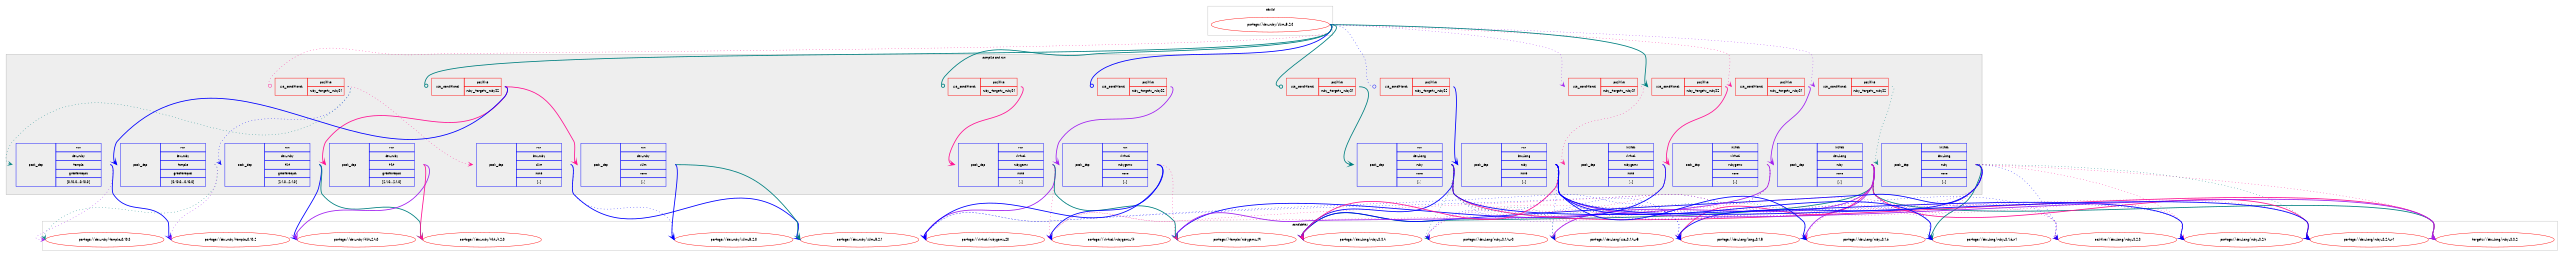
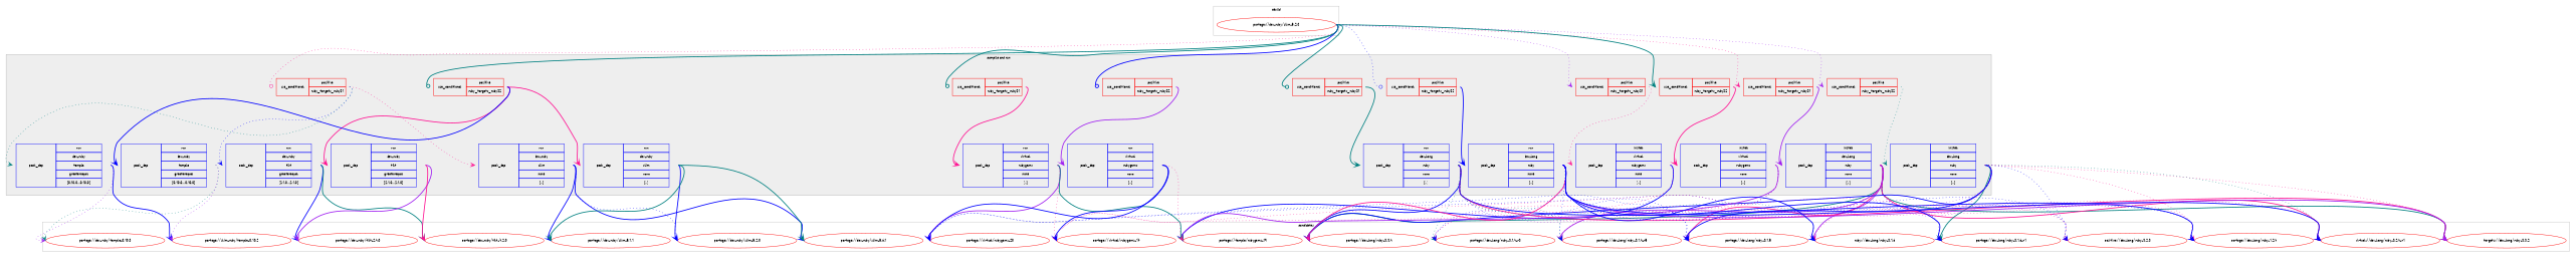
  digraph {
    compound=true
    concentrate=true
    fontname="Patrick Hand"
    fontsize=10
    newrank=true
    rankdir=TB
    ranksep=1.5
    node [color=red fontname="Patrick Hand" fontsize=10 shape=none]
    edge [arrowhead=vee color=blue fontname="Patrick Hand" headport=w style=bold tailport=e weight=100]
    n1 [label="portage://dev-ruby/slim-5.2.0" width=4 shape=""]
    n2 [color=blue label=<<TABLE BORDER="0" CELLBORDER="1" CELLSPACING="0" CELLPADDING="4" WIDTH="220"><TR><TD ROWSPAN="6" CELLPADDING="30">pack_dep</TD></TR><TR><TD WIDTH="110">install</TD></TR><TR><TD>dev-lang</TD></TR><TR><TD>ruby</TD></TR><TR><TD>none</TD></TR><TR><TD>[,,]</TD></TR></TABLE>>]
    n3 [label=<<TABLE BORDER="0" CELLBORDER="1" CELLSPACING="0" CELLPADDING="4"><TR><TD ROWSPAN="3" CELLPADDING="10">use_conditional</TD></TR><TR><TD>positive</TD></TR><TR><TD>ruby_targets_ruby31</TD></TR></TABLE>>]
    n4 [color=blue label=<<TABLE BORDER="0" CELLBORDER="1" CELLSPACING="0" CELLPADDING="4" WIDTH="220"><TR><TD ROWSPAN="6" CELLPADDING="30">pack_dep</TD></TR><TR><TD WIDTH="110">install</TD></TR><TR><TD>virtual</TD></TR><TR><TD>rubygems</TD></TR><TR><TD>none</TD></TR><TR><TD>[,,]</TD></TR></TABLE>>]
    n5 [label=<<TABLE BORDER="0" CELLBORDER="1" CELLSPACING="0" CELLPADDING="4"><TR><TD ROWSPAN="3" CELLPADDING="10">use_conditional</TD></TR><TR><TD>positive</TD></TR><TR><TD>ruby_targets_ruby31</TD></TR></TABLE>>]
    n6 [color=blue label=<<TABLE BORDER="0" CELLBORDER="1" CELLSPACING="0" CELLPADDING="4" WIDTH="220"><TR><TD ROWSPAN="6" CELLPADDING="30">pack_dep</TD></TR><TR><TD WIDTH="110">install</TD></TR><TR><TD>dev-lang</TD></TR><TR><TD>ruby</TD></TR><TR><TD>none</TD></TR><TR><TD>[,,]</TD></TR></TABLE>>]
    n7 [label=<<TABLE BORDER="0" CELLBORDER="1" CELLSPACING="0" CELLPADDING="4"><TR><TD ROWSPAN="3" CELLPADDING="10">use_conditional</TD></TR><TR><TD>positive</TD></TR><TR><TD>ruby_targets_ruby32</TD></TR></TABLE>>]
    n8 [color=blue label=<<TABLE BORDER="0" CELLBORDER="1" CELLSPACING="0" CELLPADDING="4" WIDTH="220"><TR><TD ROWSPAN="6" CELLPADDING="30">pack_dep</TD></TR><TR><TD WIDTH="110">install</TD></TR><TR><TD>virtual</TD></TR><TR><TD>rubygems</TD></TR><TR><TD>none</TD></TR><TR><TD>[,,]</TD></TR></TABLE>>]
    n9 [label=<<TABLE BORDER="0" CELLBORDER="1" CELLSPACING="0" CELLPADDING="4"><TR><TD ROWSPAN="3" CELLPADDING="10">use_conditional</TD></TR><TR><TD>positive</TD></TR><TR><TD>ruby_targets_ruby32</TD></TR></TABLE>>]
    n10 [color=blue label=<<TABLE BORDER="0" CELLBORDER="1" CELLSPACING="0" CELLPADDING="4" WIDTH="220"><TR><TD ROWSPAN="6" CELLPADDING="30">pack_dep</TD></TR><TR><TD WIDTH="110">run</TD></TR><TR><TD>dev-lang</TD></TR><TR><TD>ruby</TD></TR><TR><TD>none</TD></TR><TR><TD>[,,]</TD></TR></TABLE>>]
    n11 [label=<<TABLE BORDER="0" CELLBORDER="1" CELLSPACING="0" CELLPADDING="4"><TR><TD ROWSPAN="3" CELLPADDING="10">use_conditional</TD></TR><TR><TD>positive</TD></TR><TR><TD>ruby_targets_ruby31</TD></TR></TABLE>>]
    n12 [color=blue label=<<TABLE BORDER="0" CELLBORDER="1" CELLSPACING="0" CELLPADDING="4" WIDTH="220"><TR><TD ROWSPAN="6" CELLPADDING="30">pack_dep</TD></TR><TR><TD WIDTH="110">run</TD></TR><TR><TD>virtual</TD></TR><TR><TD>rubygems</TD></TR><TR><TD>none</TD></TR><TR><TD>[,,]</TD></TR></TABLE>>]
    n13 [label=<<TABLE BORDER="0" CELLBORDER="1" CELLSPACING="0" CELLPADDING="4"><TR><TD ROWSPAN="3" CELLPADDING="10">use_conditional</TD></TR><TR><TD>positive</TD></TR><TR><TD>ruby_targets_ruby31</TD></TR></TABLE>>]
    n14 [color=blue label=<<TABLE BORDER="0" CELLBORDER="1" CELLSPACING="0" CELLPADDING="4" WIDTH="220"><TR><TD ROWSPAN="6" CELLPADDING="30">pack_dep</TD></TR><TR><TD WIDTH="110">run</TD></TR><TR><TD>dev-ruby</TD></TR><TR><TD>slim</TD></TR><TR><TD>none</TD></TR><TR><TD>[,,]</TD></TR></TABLE>>]
    n15 [color=blue label=<<TABLE BORDER="0" CELLBORDER="1" CELLSPACING="0" CELLPADDING="4" WIDTH="220"><TR><TD ROWSPAN="6" CELLPADDING="30">pack_dep</TD></TR><TR><TD WIDTH="110">run</TD></TR><TR><TD>dev-ruby</TD></TR><TR><TD>tilt</TD></TR><TR><TD>greaterequal</TD></TR><TR><TD>[2.1.0,,,2.1.0]</TD></TR></TABLE>>]
    n16 [color=blue label=<<TABLE BORDER="0" CELLBORDER="1" CELLSPACING="0" CELLPADDING="4" WIDTH="220"><TR><TD ROWSPAN="6" CELLPADDING="30">pack_dep</TD></TR><TR><TD WIDTH="110">run</TD></TR><TR><TD>dev-ruby</TD></TR><TR><TD>temple</TD></TR><TR><TD>greaterequal</TD></TR><TR><TD>[0.10.0,,,0.10.0]</TD></TR></TABLE>>]
    n17 [label=<<TABLE BORDER="0" CELLBORDER="1" CELLSPACING="0" CELLPADDING="4"><TR><TD ROWSPAN="3" CELLPADDING="10">use_conditional</TD></TR><TR><TD>positive</TD></TR><TR><TD>ruby_targets_ruby31</TD></TR></TABLE>>]
    n18 [color=blue label=<<TABLE BORDER="0" CELLBORDER="1" CELLSPACING="0" CELLPADDING="4" WIDTH="220"><TR><TD ROWSPAN="6" CELLPADDING="30">pack_dep</TD></TR><TR><TD WIDTH="110">run</TD></TR><TR><TD>dev-lang</TD></TR><TR><TD>ruby</TD></TR><TR><TD>none</TD></TR><TR><TD>[,,]</TD></TR></TABLE>>]
    n19 [label=<<TABLE BORDER="0" CELLBORDER="1" CELLSPACING="0" CELLPADDING="4"><TR><TD ROWSPAN="3" CELLPADDING="10">use_conditional</TD></TR><TR><TD>positive</TD></TR><TR><TD>ruby_targets_ruby32</TD></TR></TABLE>>]
    n20 [color=blue label=<<TABLE BORDER="0" CELLBORDER="1" CELLSPACING="0" CELLPADDING="4" WIDTH="220"><TR><TD ROWSPAN="6" CELLPADDING="30">pack_dep</TD></TR><TR><TD WIDTH="110">run</TD></TR><TR><TD>virtual</TD></TR><TR><TD>rubygems</TD></TR><TR><TD>none</TD></TR><TR><TD>[,,]</TD></TR></TABLE>>]
    n21 [label=<<TABLE BORDER="0" CELLBORDER="1" CELLSPACING="0" CELLPADDING="4"><TR><TD ROWSPAN="3" CELLPADDING="10">use_conditional</TD></TR><TR><TD>positive</TD></TR><TR><TD>ruby_targets_ruby32</TD></TR></TABLE>>]
    n22 [color=blue label=<<TABLE BORDER="0" CELLBORDER="1" CELLSPACING="0" CELLPADDING="4" WIDTH="220"><TR><TD ROWSPAN="6" CELLPADDING="30">pack_dep</TD></TR><TR><TD WIDTH="110">run</TD></TR><TR><TD>dev-ruby</TD></TR><TR><TD>slim</TD></TR><TR><TD>none</TD></TR><TR><TD>[,,]</TD></TR></TABLE>>]
    n23 [color=blue label=<<TABLE BORDER="0" CELLBORDER="1" CELLSPACING="0" CELLPADDING="4" WIDTH="220"><TR><TD ROWSPAN="6" CELLPADDING="30">pack_dep</TD></TR><TR><TD WIDTH="110">run</TD></TR><TR><TD>dev-ruby</TD></TR><TR><TD>tilt</TD></TR><TR><TD>greaterequal</TD></TR><TR><TD>[2.1.0,,,2.1.0]</TD></TR></TABLE>>]
    n24 [color=blue label=<<TABLE BORDER="0" CELLBORDER="1" CELLSPACING="0" CELLPADDING="4" WIDTH="220"><TR><TD ROWSPAN="6" CELLPADDING="30">pack_dep</TD></TR><TR><TD WIDTH="110">run</TD></TR><TR><TD>dev-ruby</TD></TR><TR><TD>temple</TD></TR><TR><TD>greaterequal</TD></TR><TR><TD>[0.10.0,,,0.10.0]</TD></TR></TABLE>>]
    n25 [label=<<TABLE BORDER="0" CELLBORDER="1" CELLSPACING="0" CELLPADDING="4"><TR><TD ROWSPAN="3" CELLPADDING="10">use_conditional</TD></TR><TR><TD>positive</TD></TR><TR><TD>ruby_targets_ruby32</TD></TR></TABLE>>]
    n26 [label="portage://dev-lang/ruby-3.3.4" width=4 shape=""]
    n27 [label="targets://dev-lang/ruby-3.3.2" width=4 shape=""]
-   n28 [label="portage://dev-lang/ruby-3.2.4-r1" width=4 shape=""]
-   n29 [label="portage://dev-lang/ruby-3.2.4" width=4 shape=""]
+   n28 [label="virtual://dev-lang/ruby-3.2.4-r1" width=4 shape=""]
+   n29 [label="portage://dev-lang/ruby-1.2.4" width=4 shape=""]
    n30 [label="positive://dev-lang/ruby-3.2.3" width=4 shape=""]
    n31 [label="portage://dev-lang/ruby-3.1.6-r1" width=4 shape=""]
-   n32 [label="portage://dev-lang/ruby-3.1.6" width=4 shape=""]
-   n33 [label="portage://dev-lang/lang-3.1.5" width=4 shape=""]
-   n34 [label="portage://dev-lang/use-3.1.4-r5" width=4 shape=""]
+   n32 [label="ruby://dev-lang/ruby-3.1.6" width=4 shape=""]
+   n33 [label="portage://dev-lang/ruby-3.1.5" width=4 shape=""]
+   n34 [label="portage://dev-lang/ruby-3.1.4-r5" width=4 shape=""]
    n35 [label="portage://dev-lang/ruby-3.1.4-r3" width=4 shape=""]
    n36 [label="portage://virtual/rubygems-20" width=4 shape=""]
    n37 [label="portage://temple/rubygems-19" width=4 shape=""]
    n38 [label="portage://virtual/rubygems-17" width=4 shape=""]
-   n39 [label="portage://dev-ruby/slim-5.2.1" width=4 shape=""]
+   n39 [label="portage://dev-ruby/slim-5.6.1" width=4 shape=""]
    n40 [label="portage://dev-ruby/slim-5.2.0" width=4 shape=""]
+   n41 [label="portage://dev-ruby/slim-5.1.1" width=4 shape=""]
    n42 [label="portage://dev-ruby/tilt-2.4.0" width=4 shape=""]
    n43 [label="portage://dev-ruby/tilt-7.2.0" width=4 shape=""]
    n44 [label="portage://dev-ruby/temple-0.10.3" width=4 shape=""]
-   n45 [label="portage://dev-ruby/temple-0.10.2" width=4 shape=""]
+   n45 [label="portage://slim-ruby/temple-0.10.2" width=4 shape=""]
    subgraph cluster_1 {
      color=gray
      label=<<i>ebuild</i>>
      rank=same
      n1
    }
    subgraph cluster_2 {
      color=gray
      label=<<i>dependencies</i>>
      subgraph cluster_3 {
        color=gray
        fillcolor="#eeeeee"
        label=<<i>compile</i>>
        style=filled
        subgraph sub_4 {
          color=gray
          fillcolor="#eeeeee"
          label=<<i>compile</i>>
          style=filled
          n3
          subgraph sub_5 {
            color=gray
            fillcolor="#eeeeee"
            label=<<i>compile</i>>
            style=filled
            n2
          }
        }
        subgraph sub_6 {
          color=gray
          fillcolor="#eeeeee"
          label=<<i>compile</i>>
          style=filled
          n5
          subgraph sub_7 {
            color=gray
            fillcolor="#eeeeee"
            label=<<i>compile</i>>
            style=filled
            n4
          }
        }
        subgraph sub_8 {
          color=gray
          fillcolor="#eeeeee"
          label=<<i>compile</i>>
          style=filled
          n7
          subgraph sub_9 {
            color=gray
            fillcolor="#eeeeee"
            label=<<i>compile</i>>
            style=filled
            n6
          }
        }
        subgraph sub_10 {
          color=gray
          fillcolor="#eeeeee"
          label=<<i>compile</i>>
          style=filled
          n9
          subgraph sub_11 {
            color=gray
            fillcolor="#eeeeee"
            label=<<i>compile</i>>
            style=filled
            n8
          }
        }
      }
      subgraph cluster_12 {
        color=gray
        fillcolor="#eeeeee"
        label=<<i>run</i>>
        style=filled
        subgraph sub_13 {
          color=gray
          fillcolor="#eeeeee"
          label=<<i>run</i>>
          style=filled
          n11
          subgraph sub_14 {
            color=gray
            fillcolor="#eeeeee"
            label=<<i>run</i>>
            style=filled
            n10
          }
        }
        subgraph sub_15 {
          color=gray
          fillcolor="#eeeeee"
          label=<<i>run</i>>
          style=filled
          n13
          subgraph sub_16 {
            color=gray
            fillcolor="#eeeeee"
            label=<<i>run</i>>
            style=filled
            n12
          }
        }
        subgraph sub_17 {
          color=gray
          fillcolor="#eeeeee"
          label=<<i>run</i>>
          style=filled
          n17
          subgraph sub_18 {
            color=gray
            fillcolor="#eeeeee"
            label=<<i>run</i>>
            style=filled
            n14
          }
          subgraph sub_19 {
            color=gray
            fillcolor="#eeeeee"
            label=<<i>run</i>>
            style=filled
            n15
          }
          subgraph sub_20 {
            color=gray
            fillcolor="#eeeeee"
            label=<<i>run</i>>
            style=filled
            n16
          }
        }
        subgraph sub_21 {
          color=gray
          fillcolor="#eeeeee"
          label=<<i>run</i>>
          style=filled
          n19
          subgraph sub_22 {
            color=gray
            fillcolor="#eeeeee"
            label=<<i>run</i>>
            style=filled
            n18
          }
        }
        subgraph sub_23 {
          color=gray
          fillcolor="#eeeeee"
          label=<<i>run</i>>
          style=filled
          n21
          subgraph sub_24 {
            color=gray
            fillcolor="#eeeeee"
            label=<<i>run</i>>
            style=filled
            n20
          }
        }
        subgraph sub_25 {
          color=gray
          fillcolor="#eeeeee"
          label=<<i>run</i>>
          style=filled
          n25
          subgraph sub_26 {
            color=gray
            fillcolor="#eeeeee"
            label=<<i>run</i>>
            style=filled
            n22
          }
          subgraph sub_27 {
            color=gray
            fillcolor="#eeeeee"
            label=<<i>run</i>>
            style=filled
            n23
          }
          subgraph sub_28 {
            color=gray
            fillcolor="#eeeeee"
            label=<<i>run</i>>
            style=filled
            n24
          }
        }
      }
      subgraph cluster_29 {
        color=gray
        fillcolor="#eeeeee"
        label=<<i>compile and run</i>>
        style=filled
      }
    }
    subgraph cluster_30 {
      color=gray
      label=<<i>candidates</i>>
      rank=same
      subgraph sub_31 {
        color=black
        label=<<i>candidates</i>>
        nodesep=1
        rank=same
        n26
        n27
        n28
        n29
        n30
        n31
        n32
        n33
        n34
        n35
      }
      subgraph sub_32 {
        color=black
        label=<<i>candidates</i>>
        nodesep=1
        rank=same
        n36
        n37
        n38
      }
      subgraph sub_33 {
        color=black
        label=<<i>candidates</i>>
        nodesep=1
        rank=same
        n26
        n27
        n28
        n29
        n30
        n31
        n32
        n33
        n34
        n35
      }
      subgraph sub_34 {
        color=black
        label=<<i>candidates</i>>
        nodesep=1
        rank=same
        n36
        n37
        n38
      }
      subgraph sub_35 {
        color=black
        label=<<i>candidates</i>>
        nodesep=1
        rank=same
        n26
        n27
        n28
        n29
        n30
        n31
        n32
        n33
        n34
        n35
      }
      subgraph sub_36 {
        color=black
        label=<<i>candidates</i>>
        nodesep=1
        rank=same
        n36
        n37
        n38
      }
      subgraph sub_37 {
        color=black
        label=<<i>candidates</i>>
        nodesep=1
        rank=same
        n39
        n40
+       n41
      }
      subgraph sub_38 {
        color=black
        label=<<i>candidates</i>>
        nodesep=1
        rank=same
        n42
        n43
      }
      subgraph sub_39 {
        color=black
        label=<<i>candidates</i>>
        nodesep=1
        rank=same
        n44
        n45
      }
      subgraph sub_40 {
        color=black
        label=<<i>candidates</i>>
        nodesep=1
        rank=same
        n26
        n27
        n28
        n29
        n30
        n31
        n32
        n33
        n34
        n35
      }
      subgraph sub_41 {
        color=black
        label=<<i>candidates</i>>
        nodesep=1
        rank=same
        n36
        n37
        n38
      }
      subgraph sub_42 {
        color=black
        label=<<i>candidates</i>>
        nodesep=1
        rank=same
        n39
        n40
+       n41
      }
      subgraph sub_43 {
        color=black
        label=<<i>candidates</i>>
        nodesep=1
        rank=same
        n42
        n43
      }
      subgraph sub_44 {
        color=black
        label=<<i>candidates</i>>
        nodesep=1
        rank=same
        n44
        n45
      }
    }
    n1 -> n3 [color=deeppink style=dotted weight=20]
    n1 -> n5 [color=purple style=dotted weight=20]
    n1 -> n7 [color=purple style=dotted weight=20]
    n1 -> n9 [color=teal weight=20]
    n1 -> n11 [arrowhead=odot color=teal weight=20]
    n1 -> n13 [arrowhead=odot color=teal weight=20]
    n1 -> n17 [arrowhead=odot color=deeppink style=dotted weight=20]
    n1 -> n19 [arrowhead=odot style=dotted weight=20]
    n1 -> n21 [arrowhead=odot weight=20]
    n1 -> n25 [arrowhead=odot color=teal weight=20]
    n2 -> n26 [color=teal]
    n2 -> n27 [color=teal]
    n2 -> n28 [color=deeppink]
    n2 -> n29 [color=deeppink style=dotted]
    n2 -> n30 [color=purple style=dotted]
    n2 -> n31 [style=dotted]
    n2 -> n32 [color=purple]
    n2 -> n33 [color=deeppink]
    n2 -> n34 [color=purple]
    n2 -> n35 [color=deeppink style=dotted]
    n3 -> n2 [color=purple weight=20]
    n4 -> n36 [style=dotted]
    n4 -> n37
    n4 -> n38 [color=deeppink style=dotted]
    n5 -> n4 [color=deeppink style=dotted weight=20]
    n6 -> n26
    n6 -> n27 [color=deeppink style=dotted]
    n6 -> n28 [color=teal style=dotted]
    n6 -> n29 [color=deeppink style=dotted]
    n6 -> n30 [style=dotted]
    n6 -> n31 [color=teal]
    n6 -> n32 [color=deeppink style=dotted]
    n6 -> n33
    n6 -> n34 [color=deeppink style=dotted]
    n6 -> n35 [color=purple style=dotted]
    n7 -> n6 [color=teal style=dotted weight=20]
    n8 -> n36 [style=dotted]
    n8 -> n37 [color=purple]
    n8 -> n38 [color=deeppink style=dotted]
    n9 -> n8 [color=deeppink weight=20]
    n10 -> n26
    n10 -> n27 [color=deeppink]
    n10 -> n28 [color=deeppink style=dotted]
    n10 -> n29
    n10 -> n30 [color=deeppink style=dotted]
    n10 -> n31 [color=deeppink style=dotted]
    n10 -> n32 [color=teal style=dotted]
    n10 -> n33 [style=dotted]
    n10 -> n34 [color=teal style=dotted]
    n10 -> n35 [color=teal style=dotted]
    n11 -> n10 [color=teal weight=20]
    n12 -> n36 [color=purple]
    n12 -> n37 [color=teal]
    n12 -> n38 [color=deeppink style=dotted]
    n13 -> n12 [color=deeppink weight=20]
    n14 -> n39
    n14 -> n40 [style=dotted]
+   n14 -> n41
    n15 -> n42
    n15 -> n43 [color=teal]
    n16 -> n44 [color=purple style=dotted]
    n16 -> n45
    n17 -> n14 [color=deeppink style=dotted weight=20]
    n17 -> n15 [style=dotted weight=20]
    n17 -> n16 [color=teal style=dotted weight=20]
    n18 -> n26 [color=deeppink]
    n18 -> n27 [color=purple]
    n18 -> n28
    n18 -> n29 [style=dotted]
    n18 -> n30 [style=dotted]
    n18 -> n31
    n18 -> n32
    n18 -> n33 [style=dotted]
    n18 -> n34 [style=dotted]
    n18 -> n35 [style=dotted]
    n19 -> n18 [weight=20]
    n20 -> n36
    n20 -> n37 [color=deeppink style=dotted]
    n20 -> n38
    n21 -> n20 [color=purple weight=20]
    n22 -> n39 [color=teal]
    n22 -> n40
+   n22 -> n41 [color=teal]
    n23 -> n42 [color=purple]
    n23 -> n43 [color=deeppink]
    n24 -> n44 [color=teal style=dotted]
    n24 -> n45 [color=purple style=dotted]
    n25 -> n22 [color=deeppink weight=20]
    n25 -> n23 [color=deeppink weight=20]
    n25 -> n24 [weight=20]
  }
